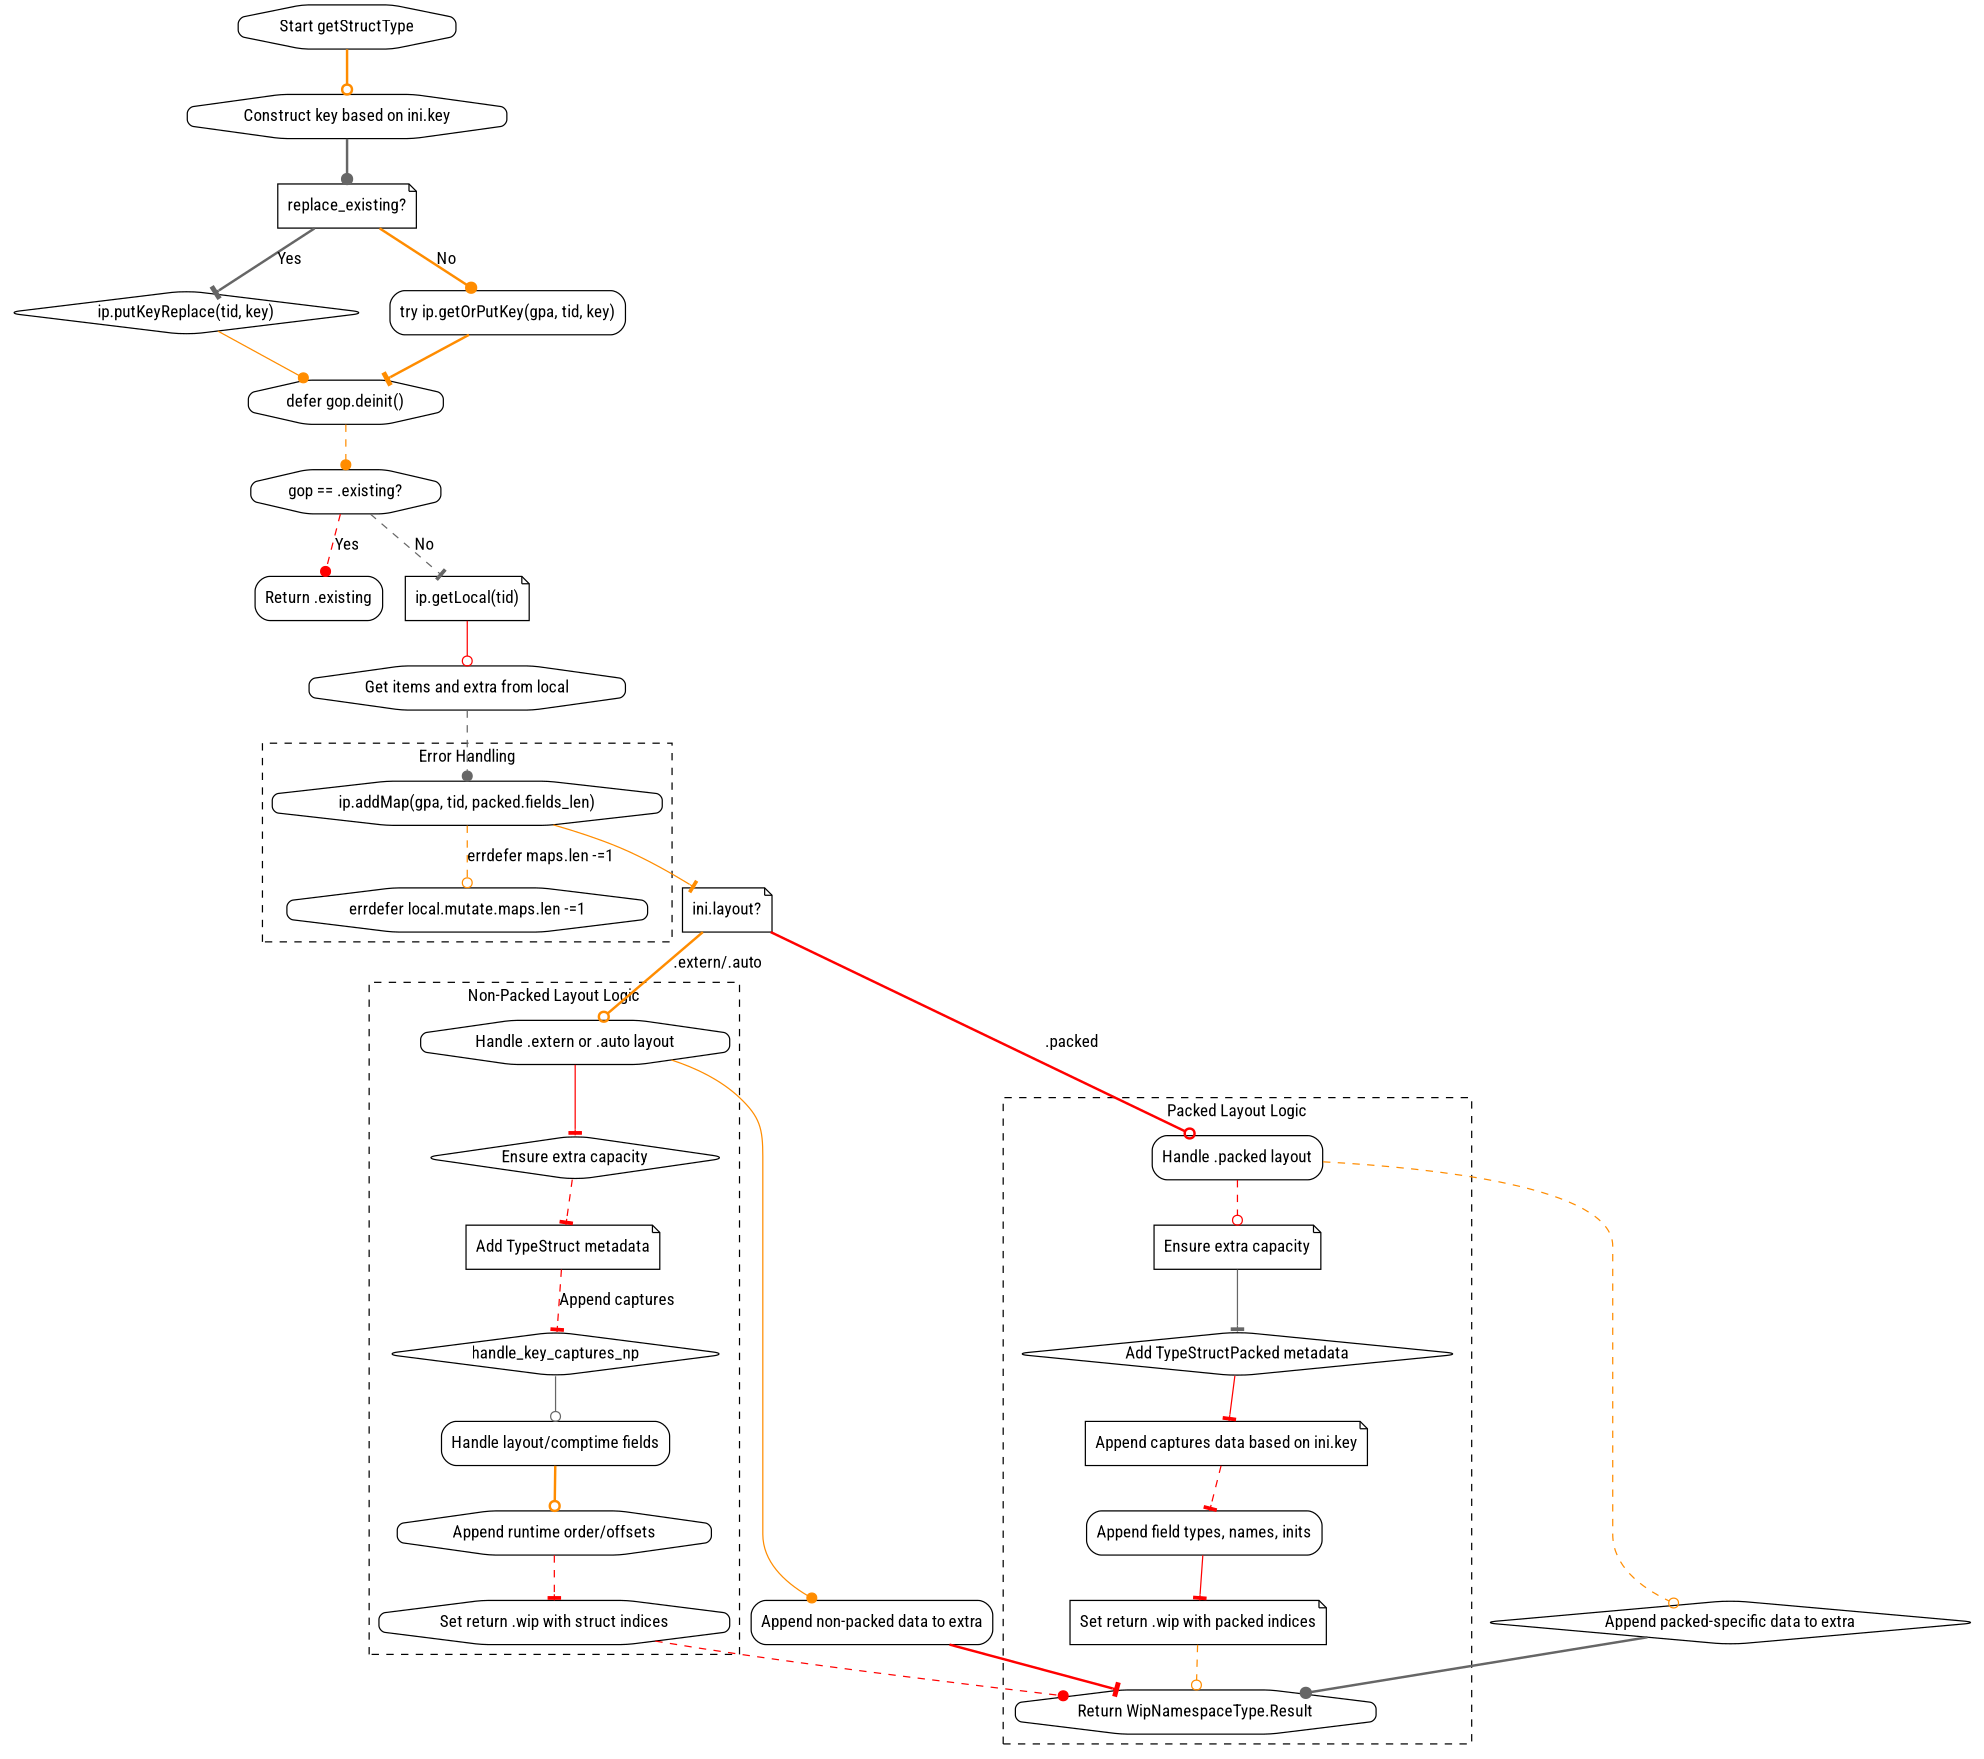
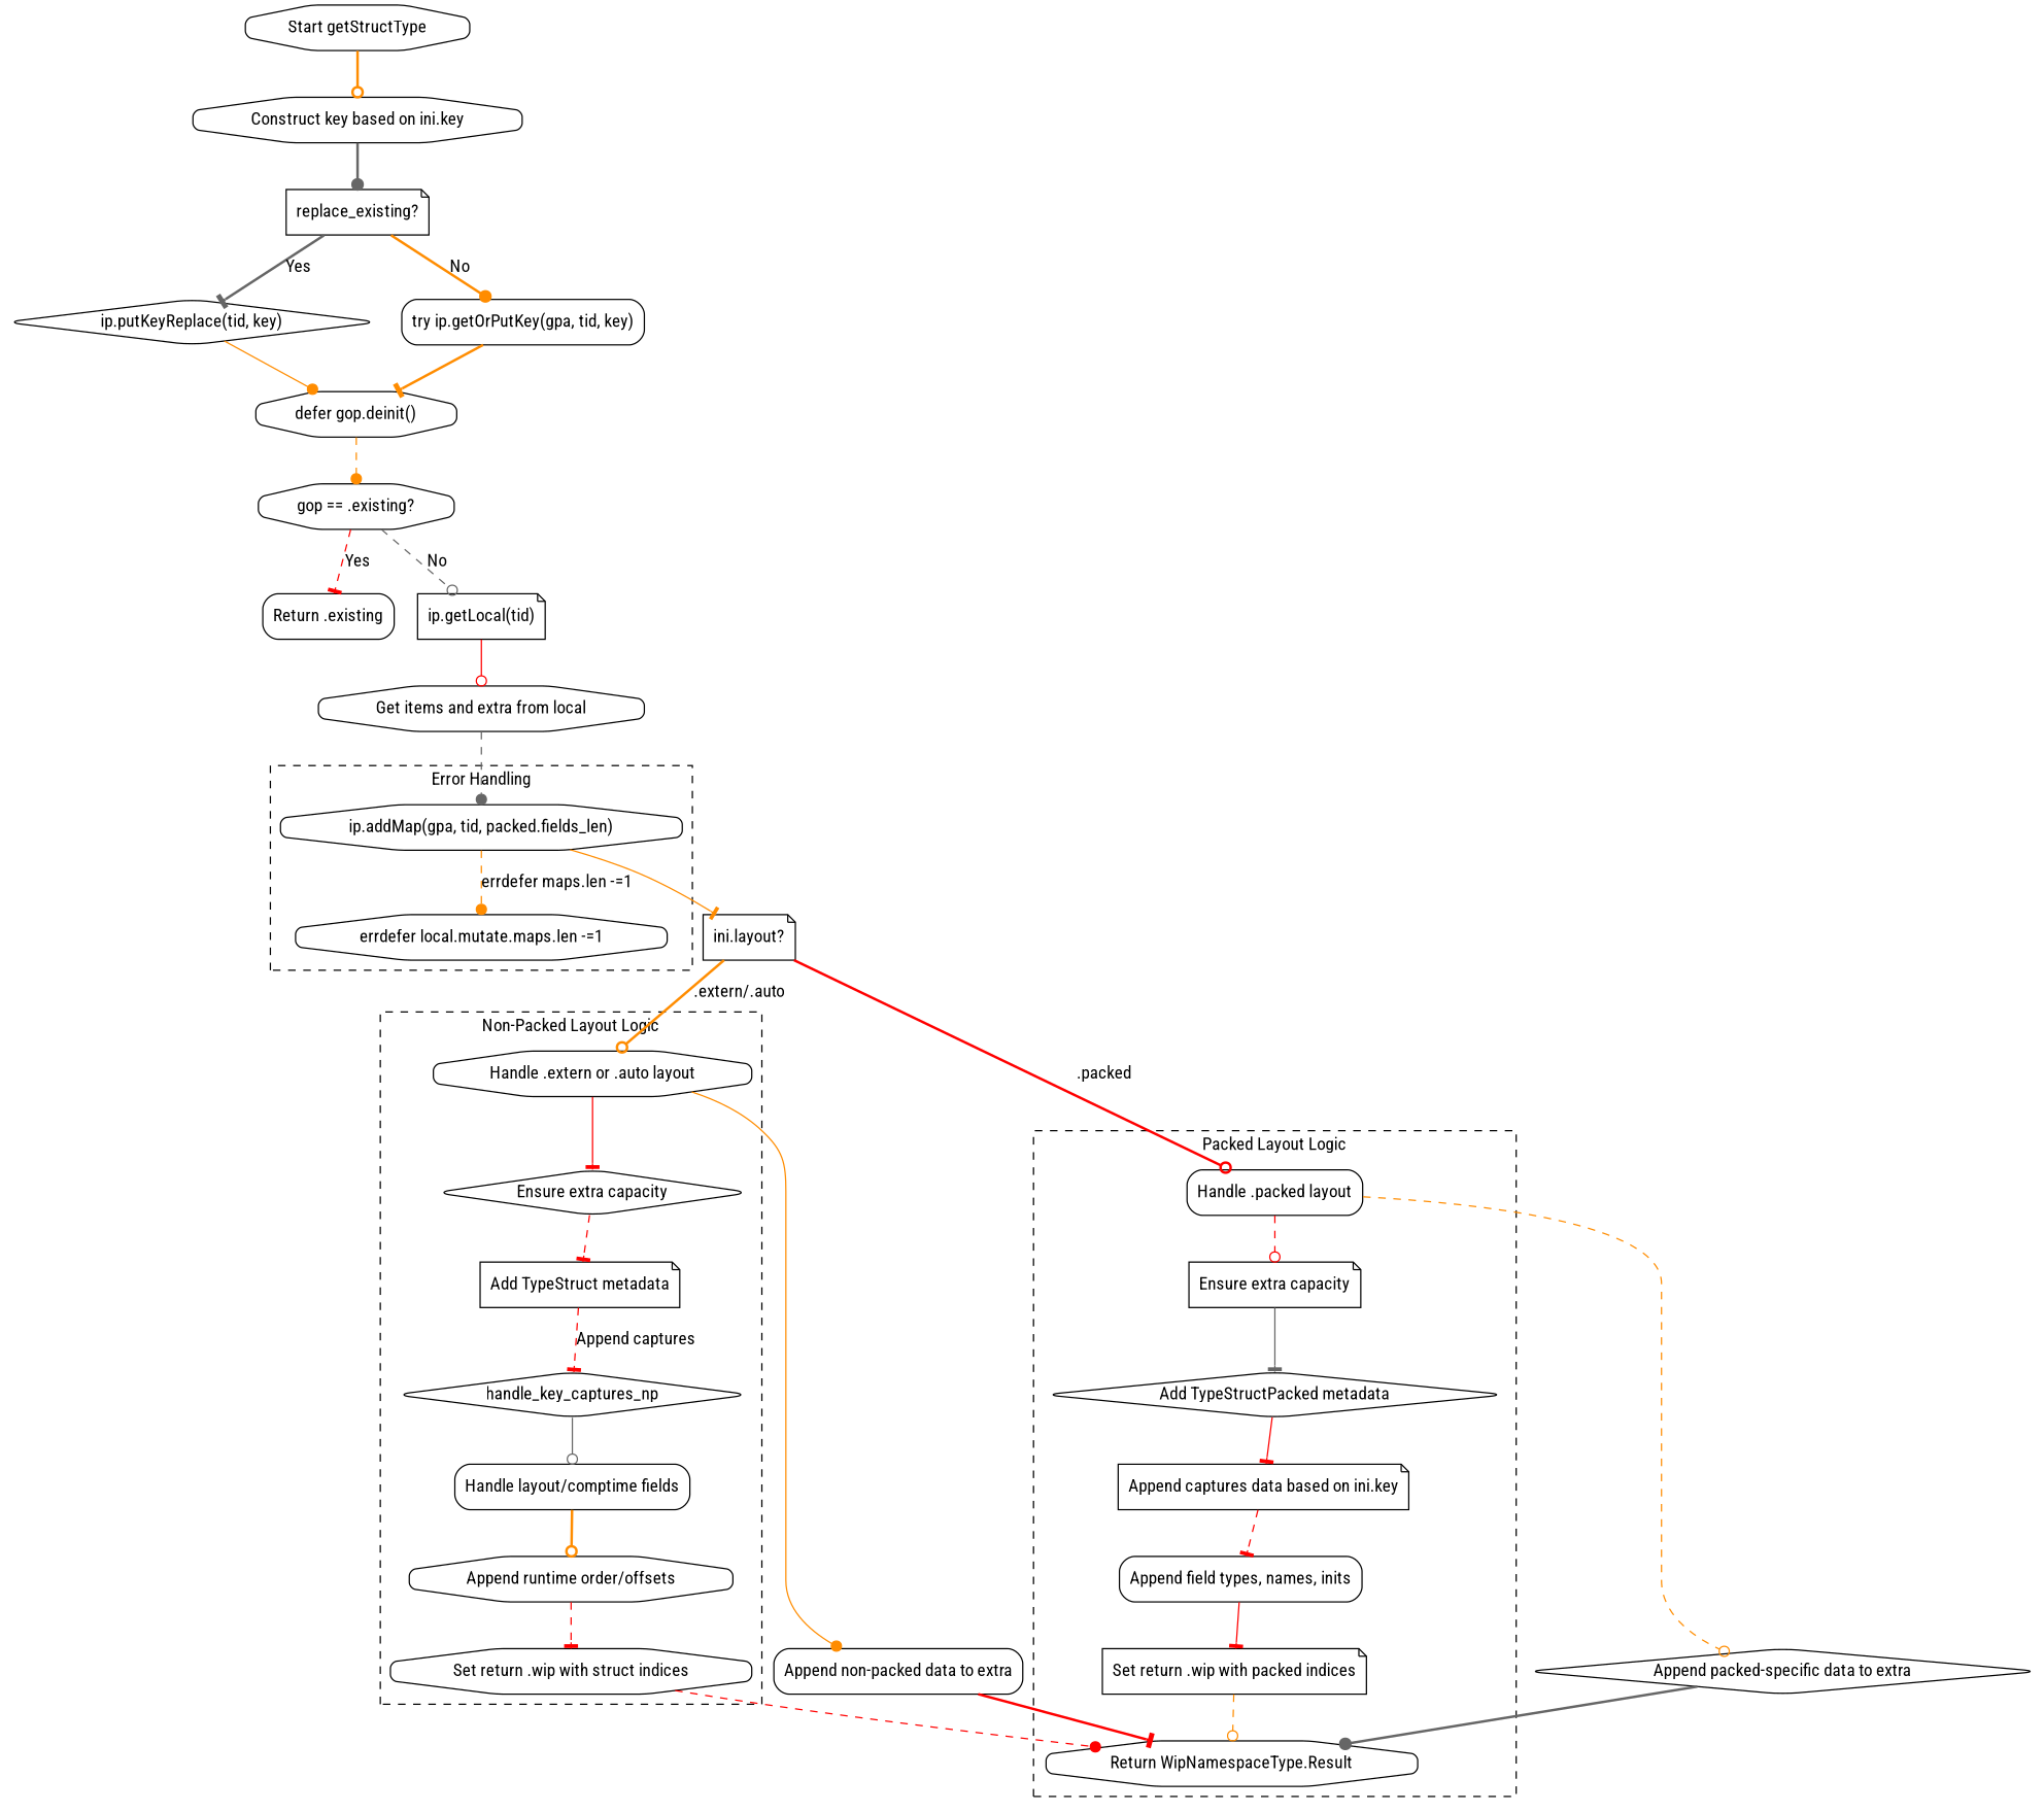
  digraph {
    fontname="Roboto Condensed"
    node [fontname="Roboto Condensed" shape=octagon style=rounded]
    edge [arrowhead=tee color=red fontname="Roboto Condensed" style=dashed]
    n1 [label="ip.addMap(gpa, tid, packed.fields_len)"]
    n2 [label="errdefer local.mutate.maps.len -=1"]
    n3 [label="Handle .packed layout" shape=box]
    n4 [label="Ensure extra capacity" shape=note]
    n5 [label="Return WipNamespaceType.Result"]
    n6 [label="Add TypeStructPacked metadata" shape=diamond]
    n7 [label="Append captures data based on ini.key" shape=note]
    n8 [label="Append field types, names, inits" shape=box]
    n9 [label="Set return .wip with packed indices" shape=note]
    n10 [label="Handle .extern or .auto layout"]
    n11 [label="Ensure extra capacity" shape=diamond]
    n12 [label="Add TypeStruct metadata" shape=note]
    handle_key_captures_np [shape=diamond]
    n14 [label="Handle layout/comptime fields" shape=box]
    n15 [label="Append runtime order/offsets"]
    n16 [label="Set return .wip with struct indices"]
    n17 [label="ini.layout?" shape=note]
    n18 [label="Append packed-specific data to extra" shape=diamond]
    n19 [label="Append non-packed data to extra" shape=box]
    n20 [label="Start getStructType"]
    n21 [label="Construct key based on ini.key"]
    n22 [label="replace_existing?" shape=note]
    n23 [label="ip.putKeyReplace(tid, key)" shape=diamond]
    n24 [label="try ip.getOrPutKey(gpa, tid, key)" shape=box]
    n25 [label="defer gop.deinit()"]
    n26 [label="gop == .existing?"]
    n27 [label="Return .existing" shape=box]
    n28 [label="ip.getLocal(tid)" shape=note]
    n29 [label="Get items and extra from local"]
    subgraph cluster_1 {
      label="Error Handling"
      style=dashed
      n1
      n2
    }
    subgraph cluster_2 {
      label="Packed Layout Logic"
      style=dashed
      n3
      n4
      n5
      n6
      n7
      n8
      n9
    }
    subgraph cluster_3 {
      label="Non-Packed Layout Logic"
      style=dashed
      n10
      n11
      n12
      handle_key_captures_np
      n14
      n15
      n16
    }
-   n1 -> n2 [arrowhead=odot color=darkorange label="errdefer maps.len -=1"]
+   n1 -> n2 [arrowhead=dot color=darkorange label="errdefer maps.len -=1"]
    n1 -> n17 [color=darkorange style=solid]
    n3 -> n4 [arrowhead=odot]
    n3 -> n18 [arrowhead=odot color=darkorange]
    n4 -> n6 [color=gray40 style=solid]
    n6 -> n7 [style=solid]
    n7 -> n8
    n8 -> n9 [style=solid]
    n9 -> n5 [arrowhead=odot color=darkorange]
    n10 -> n11 [style=solid]
    n10 -> n19 [arrowhead=dot color=darkorange style=solid]
    n11 -> n12
    n12 -> handle_key_captures_np [label="Append captures"]
    handle_key_captures_np -> n14 [arrowhead=odot color=gray40 style=solid]
    n14 -> n15 [arrowhead=odot color=darkorange style=bold]
    n15 -> n16
    n16 -> n5 [arrowhead=dot]
    n17 -> n3 [arrowhead=odot label=".packed" style=bold]
    n17 -> n10 [arrowhead=odot color=darkorange label=".extern/.auto" style=bold]
    n18 -> n5 [arrowhead=dot color=gray40 style=bold]
    n19 -> n5 [style=bold]
    n20 -> n21 [arrowhead=odot color=darkorange style=bold]
    n21 -> n22 [arrowhead=dot color=gray40 style=bold]
    n22 -> n23 [color=gray40 label=Yes style=bold]
    n22 -> n24 [arrowhead=dot color=darkorange label=No style=bold]
    n23 -> n25 [arrowhead=dot color=darkorange style=solid]
    n24 -> n25 [color=darkorange style=bold]
    n25 -> n26 [arrowhead=dot color=darkorange]
-   n26 -> n27 [arrowhead=dot label=Yes]
-   n26 -> n28 [color=gray40 label=No]
+   n26 -> n27 [label=Yes]
+   n26 -> n28 [arrowhead=odot color=gray40 label=No]
    n28 -> n29 [arrowhead=odot style=solid]
    n29 -> n1 [arrowhead=dot color=gray40]
  }
